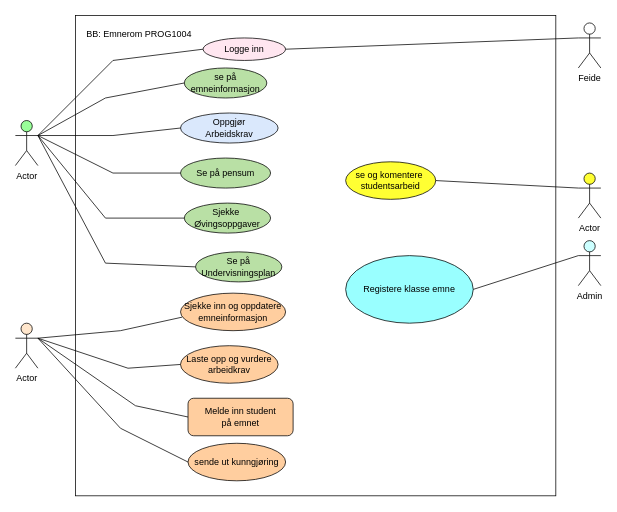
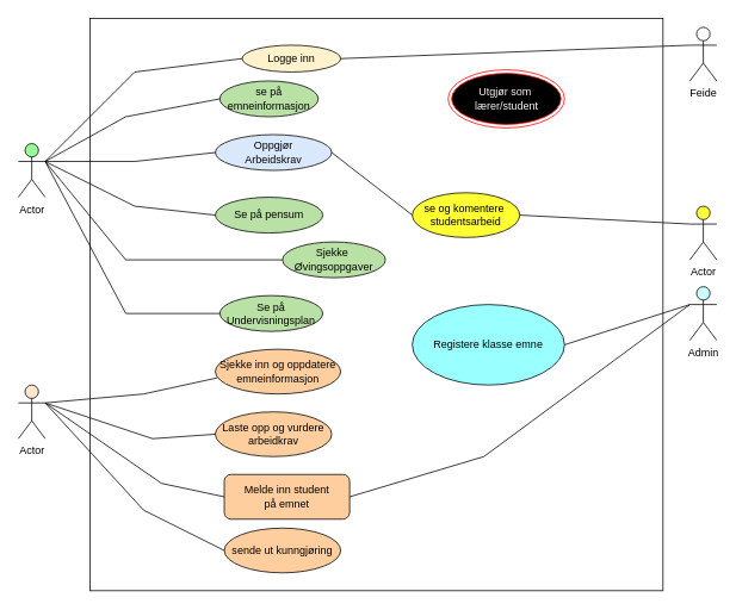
  <mxCell id="0" />
  <mxCell id="1" parent="0" />
  <mxCell id="2" value="" style="whiteSpace=wrap;html=1;aspect=fixed;" parent="1" vertex="1"><mxGeometry x="100" y="20" width="640" height="640" as="geometry" /></mxCell>
  <mxCell id="3" value="Actor" style="shape=umlActor;verticalLabelPosition=bottom;verticalAlign=top;html=1;outlineConnect=0;fillColor=#99FF99;" parent="1" vertex="1"><mxGeometry x="20" y="160" width="30" height="60" as="geometry" /></mxCell>
  <mxCell id="4" value="Actor" style="shape=umlActor;verticalLabelPosition=bottom;verticalAlign=top;html=1;outlineConnect=0;fillColor=#FFE6CC;" parent="1" vertex="1"><mxGeometry x="20" y="430" width="30" height="60" as="geometry" /></mxCell>
  <mxCell id="5" value="Feide" style="shape=umlActor;verticalLabelPosition=bottom;verticalAlign=top;html=1;outlineConnect=0;" parent="1" vertex="1"><mxGeometry x="770" y="30" width="30" height="60" as="geometry" /></mxCell>
- <mxCell id="6" value="BB: Emnerom PROG1004" style="text;html=1;strokeColor=none;fillColor=none;align=center;verticalAlign=middle;whiteSpace=wrap;rounded=0;" parent="1" vertex="1"><mxGeometry x="100" y="30" width="170" height="30" as="geometry" /></mxCell>
- <mxCell id="7" value="Logge inn" style="ellipse;whiteSpace=wrap;html=1;fillColor=#FFE6F0;" parent="1" vertex="1"><mxGeometry x="270" y="50" width="110" height="30" as="geometry" /></mxCell>
+ <mxCell id="7" value="Logge inn" style="ellipse;whiteSpace=wrap;html=1;fillColor=#fff2cc;" parent="1" vertex="1"><mxGeometry x="270" y="50" width="110" height="30" as="geometry" /></mxCell>
  <mxCell id="8" value="se på emneinformasjon" style="ellipse;whiteSpace=wrap;html=1;fillColor=#B9E0A5;" parent="1" vertex="1"><mxGeometry x="245" y="90" width="110" height="40" as="geometry" /></mxCell>
  <mxCell id="9" value="se og komentere&amp;nbsp;&lt;br&gt;studentsarbeid" style="ellipse;whiteSpace=wrap;html=1;fillColor=#FFFF33;" parent="1" vertex="1"><mxGeometry x="460" y="215" width="120" height="50" as="geometry" /></mxCell>
  <mxCell id="10" value="Oppgjør&lt;br&gt;Arbeidskrav" style="ellipse;whiteSpace=wrap;html=1;fillColor=#dae8fc;" parent="1" vertex="1"><mxGeometry x="240" y="150" width="130" height="40" as="geometry" /></mxCell>
- <mxCell id="11" value="Se på pensum" style="ellipse;whiteSpace=wrap;html=1;fillColor=#B9E0A5;" parent="1" vertex="1"><mxGeometry x="240" y="210" width="120" height="40" as="geometry" /></mxCell>
- <mxCell id="12" value="Sjekke&amp;nbsp;&lt;br&gt;Øvingsoppgaver" style="ellipse;whiteSpace=wrap;html=1;fillColor=#B9E0A5;" parent="1" vertex="1"><mxGeometry x="245" y="270" width="115" height="40" as="geometry" /></mxCell>
- <mxCell id="13" value="Se på&lt;br&gt;Undervisningsplan" style="ellipse;whiteSpace=wrap;html=1;fillColor=#B9E0A5;" parent="1" vertex="1"><mxGeometry x="260" y="335" width="115" height="40" as="geometry" /></mxCell>
+ <mxCell id="11" value="Se på pensum" style="ellipse;whiteSpace=wrap;html=1;fillColor=#B9E0A5;" parent="1" vertex="1"><mxGeometry x="240" y="220" width="120" height="40" as="geometry" /></mxCell>
+ <mxCell id="12" value="Sjekke&amp;nbsp;&lt;br&gt;Øvingsoppgaver" style="ellipse;whiteSpace=wrap;html=1;fillColor=#B9E0A5;" parent="1" vertex="1"><mxGeometry x="315" y="270" width="115" height="40" as="geometry" /></mxCell>
+ <mxCell id="13" value="Se på&lt;br&gt;Undervisningsplan" style="ellipse;whiteSpace=wrap;html=1;fillColor=#B9E0A5;" parent="1" vertex="1"><mxGeometry x="245" y="330" width="115" height="40" as="geometry" /></mxCell>
  <mxCell id="14" value="Sjekke inn og oppdatere&lt;br&gt;emneinformasjon" style="ellipse;whiteSpace=wrap;html=1;fillColor=#FFCE9F;" parent="1" vertex="1"><mxGeometry x="240" y="390" width="140" height="50" as="geometry" /></mxCell>
  <mxCell id="15" value="Laste opp og vurdere arbeidkrav" style="ellipse;whiteSpace=wrap;html=1;fillColor=#FFCE9F;" parent="1" vertex="1"><mxGeometry x="240" y="460" width="130" height="50" as="geometry" /></mxCell>
  <mxCell id="16" value="Melde inn student&lt;br&gt;på emnet" style="whiteSpace=wrap;html=1;fillColor=#FFCE9F;rounded=1;" parent="1" vertex="1"><mxGeometry x="250" y="530" width="140" height="50" as="geometry" /></mxCell>
  <mxCell id="17" value="sende ut kunngjøring" style="ellipse;whiteSpace=wrap;html=1;fillColor=#FFCE9F;" parent="1" vertex="1"><mxGeometry x="250" y="590" width="130" height="50" as="geometry" /></mxCell>
  <mxCell id="18" value="" style="endArrow=none;html=1;rounded=0;entryX=0;entryY=0.5;entryDx=0;entryDy=0;" parent="1" target="7" edge="1"><mxGeometry width="50" height="50" relative="1" as="geometry"><mxPoint x="50" y="180" as="sourcePoint" /><mxPoint x="100" y="130" as="targetPoint" /><Array as="points"><mxPoint x="150" y="80" /></Array></mxGeometry></mxCell>
  <mxCell id="19" value="" style="endArrow=none;html=1;rounded=0;entryX=0;entryY=0.5;entryDx=0;entryDy=0;" parent="1" target="13" edge="1"><mxGeometry width="50" height="50" relative="1" as="geometry"><mxPoint x="50" y="180" as="sourcePoint" /><mxPoint x="280" y="75" as="targetPoint" /><Array as="points"><mxPoint x="140" y="350" /></Array></mxGeometry></mxCell>
  <mxCell id="20" value="" style="endArrow=none;html=1;rounded=0;entryX=0;entryY=0.5;entryDx=0;entryDy=0;" parent="1" target="12" edge="1"><mxGeometry width="50" height="50" relative="1" as="geometry"><mxPoint x="50" y="180" as="sourcePoint" /><mxPoint x="290" y="85" as="targetPoint" /><Array as="points"><mxPoint x="140" y="290" /></Array></mxGeometry></mxCell>
  <mxCell id="21" value="" style="endArrow=none;html=1;rounded=0;entryX=0;entryY=0.5;entryDx=0;entryDy=0;" parent="1" target="8" edge="1"><mxGeometry width="50" height="50" relative="1" as="geometry"><mxPoint x="50" y="180" as="sourcePoint" /><mxPoint x="300" y="95" as="targetPoint" /><Array as="points"><mxPoint x="140" y="130" /></Array></mxGeometry></mxCell>
  <mxCell id="22" value="" style="endArrow=none;html=1;rounded=0;entryX=0;entryY=0.5;entryDx=0;entryDy=0;" parent="1" target="10" edge="1"><mxGeometry width="50" height="50" relative="1" as="geometry"><mxPoint x="50" y="180" as="sourcePoint" /><mxPoint x="310" y="105" as="targetPoint" /><Array as="points"><mxPoint x="150" y="180" /></Array></mxGeometry></mxCell>
  <mxCell id="23" value="" style="endArrow=none;html=1;rounded=0;entryX=0;entryY=0.5;entryDx=0;entryDy=0;" parent="1" target="11" edge="1"><mxGeometry width="50" height="50" relative="1" as="geometry"><mxPoint x="50" y="180" as="sourcePoint" /><mxPoint x="320" y="115" as="targetPoint" /><Array as="points"><mxPoint x="150" y="230" /></Array></mxGeometry></mxCell>
  <mxCell id="24" value="" style="endArrow=none;html=1;rounded=0;entryX=0.014;entryY=0.64;entryDx=0;entryDy=0;entryPerimeter=0;" parent="1" target="14" edge="1"><mxGeometry width="50" height="50" relative="1" as="geometry"><mxPoint x="50" y="450" as="sourcePoint" /><mxPoint x="350" y="145" as="targetPoint" /><Array as="points"><mxPoint x="160" y="440" /></Array></mxGeometry></mxCell>
  <mxCell id="25" value="" style="endArrow=none;html=1;rounded=0;entryX=0;entryY=0.5;entryDx=0;entryDy=0;" parent="1" target="16" edge="1"><mxGeometry width="50" height="50" relative="1" as="geometry"><mxPoint x="50" y="450" as="sourcePoint" /><mxPoint x="360" y="155" as="targetPoint" /><Array as="points"><mxPoint x="180" y="540" /></Array></mxGeometry></mxCell>
  <mxCell id="26" value="" style="endArrow=none;html=1;rounded=0;entryX=0;entryY=0.5;entryDx=0;entryDy=0;" parent="1" target="15" edge="1"><mxGeometry width="50" height="50" relative="1" as="geometry"><mxPoint x="50" y="450" as="sourcePoint" /><mxPoint x="370" y="165" as="targetPoint" /><Array as="points"><mxPoint x="170" y="490" /></Array></mxGeometry></mxCell>
  <mxCell id="27" value="" style="endArrow=none;html=1;rounded=0;exitX=1;exitY=0.333;exitDx=0;exitDy=0;exitPerimeter=0;entryX=0;entryY=0.5;entryDx=0;entryDy=0;" parent="1" source="4" target="17" edge="1"><mxGeometry width="50" height="50" relative="1" as="geometry"><mxPoint x="160" y="290" as="sourcePoint" /><mxPoint x="380" y="175" as="targetPoint" /><Array as="points"><mxPoint x="160" y="570" /></Array></mxGeometry></mxCell>
  <mxCell id="28" value="Admin" style="shape=umlActor;verticalLabelPosition=bottom;verticalAlign=top;html=1;outlineConnect=0;fillColor=#CCFFFF;" parent="1" vertex="1"><mxGeometry x="770" y="320" width="30" height="60" as="geometry" /></mxCell>
+ <mxCell id="29" value="" style="endArrow=none;html=1;rounded=0;entryX=1;entryY=0.5;entryDx=0;entryDy=0;exitX=0;exitY=0.333;exitDx=0;exitDy=0;exitPerimeter=0;" parent="1" source="28" target="16" edge="1"><mxGeometry width="50" height="50" relative="1" as="geometry"><mxPoint x="60" y="460" as="sourcePoint" /><mxPoint x="252" y="432" as="targetPoint" /><Array as="points"><mxPoint x="540" y="510" /></Array></mxGeometry></mxCell>
  <mxCell id="30" value="" style="endArrow=none;html=1;rounded=0;exitX=1;exitY=0.5;exitDx=0;exitDy=0;" parent="1" source="7" edge="1"><mxGeometry width="50" height="50" relative="1" as="geometry"><mxPoint x="720" y="100" as="sourcePoint" /><mxPoint x="770" y="50" as="targetPoint" /></mxGeometry></mxCell>
  <mxCell id="31" value="Actor" style="shape=umlActor;verticalLabelPosition=bottom;verticalAlign=top;html=1;outlineConnect=0;fillColor=#FFFF33;" parent="1" vertex="1"><mxGeometry x="770" y="230" width="30" height="60" as="geometry" /></mxCell>
  <mxCell id="32" value="" style="endArrow=none;html=1;rounded=0;exitX=1;exitY=0.5;exitDx=0;exitDy=0;entryX=0;entryY=0.333;entryDx=0;entryDy=0;entryPerimeter=0;" parent="1" source="9" target="31" edge="1"><mxGeometry width="50" height="50" relative="1" as="geometry"><mxPoint x="720" y="220" as="sourcePoint" /><mxPoint x="770" y="170" as="targetPoint" /></mxGeometry></mxCell>
+ <mxCell id="33" value="" style="endArrow=none;html=1;rounded=0;exitX=1;exitY=0.5;exitDx=0;exitDy=0;entryX=0;entryY=0.5;entryDx=0;entryDy=0;" parent="1" source="10" target="9" edge="1"><mxGeometry width="50" height="50" relative="1" as="geometry"><mxPoint x="490" y="380" as="sourcePoint" /><mxPoint x="540" y="330" as="targetPoint" /></mxGeometry></mxCell>
  <mxCell id="34" value="Registere klasse emne" style="ellipse;whiteSpace=wrap;html=1;fillColor=#99FFFF;" parent="1" vertex="1"><mxGeometry x="460" y="340" width="170" height="90" as="geometry" /></mxCell>
  <mxCell id="35" value="" style="endArrow=none;html=1;rounded=0;exitX=1;exitY=0.5;exitDx=0;exitDy=0;" parent="1" source="34" edge="1"><mxGeometry width="50" height="50" relative="1" as="geometry"><mxPoint x="620" y="370" as="sourcePoint" /><mxPoint x="770" y="340" as="targetPoint" /></mxGeometry></mxCell>
+ <mxCell id="36" value="&lt;font color=&quot;#faf5f5&quot;&gt;Utgjør som&amp;nbsp;&lt;br&gt;lærer/student&lt;br&gt;&lt;/font&gt;" style="ellipse;html=1;shape=endState;fillColor=#000000;strokeColor=#ff0000;" parent="1" vertex="1"><mxGeometry x="500" y="77.5" width="130" height="65" as="geometry" /></mxCell>
